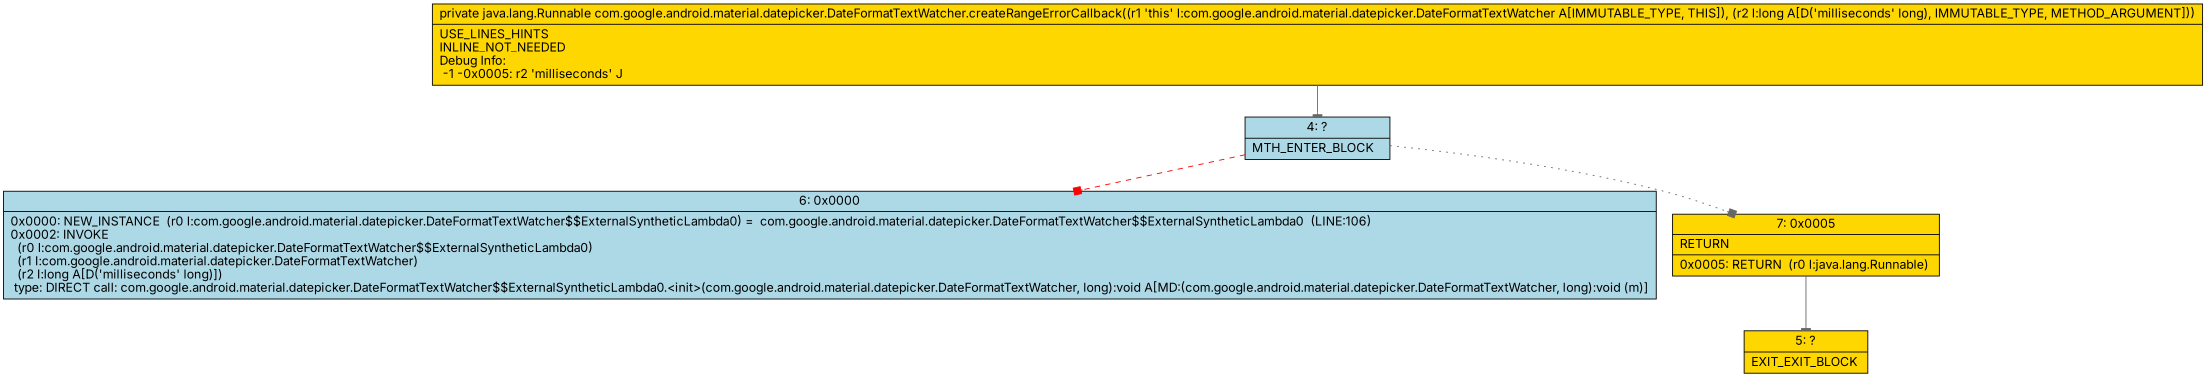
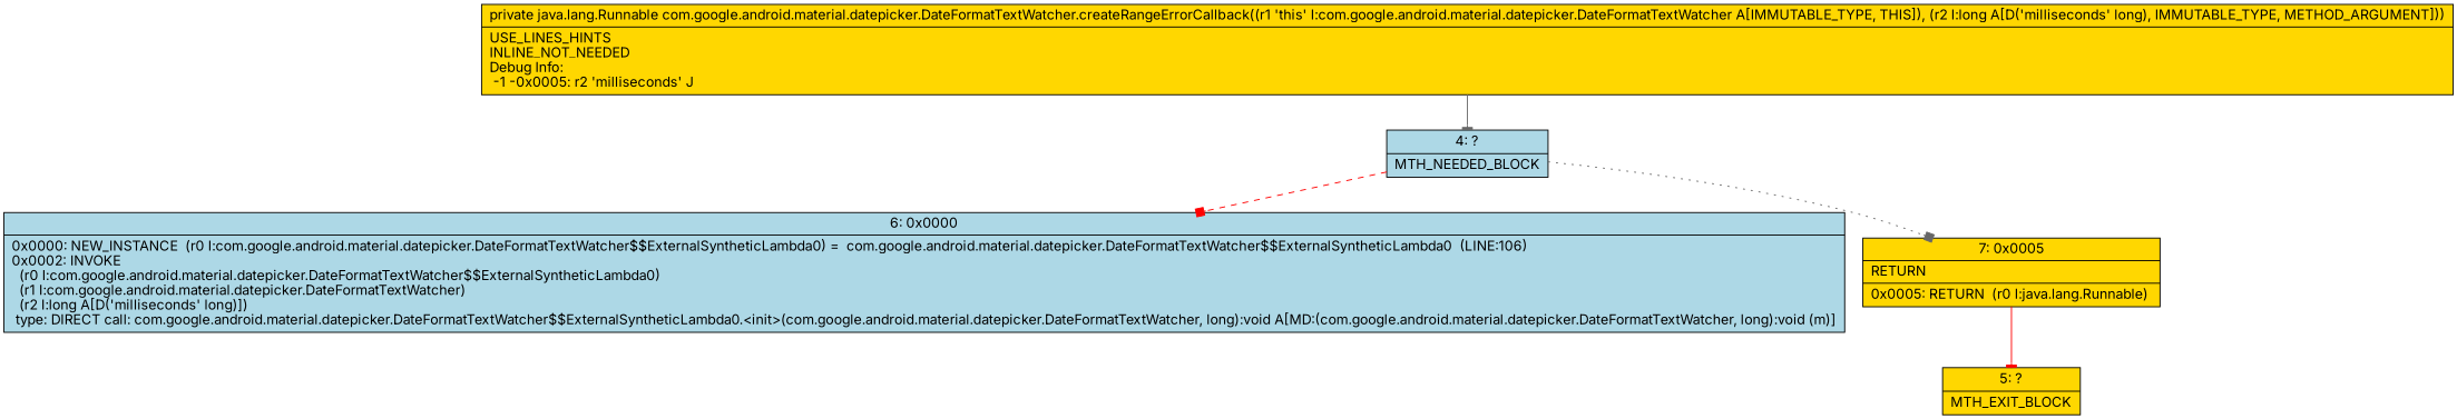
  digraph {
    fontname=Inter
    node [fillcolor=gold fontname=Inter shape=record style=filled]
    edge [arrowhead=box color=red fontname=Inter style=solid]
-   n1 [fillcolor=lightblue label="{4\:\ ?|MTH_ENTER_BLOCK\l}"]
+   n1 [fillcolor=lightblue label="{4\:\ ?|MTH_NEEDED_BLOCK\l}"]
    n2 [fillcolor=lightblue label="{6\:\ 0x0000|0x0000: NEW_INSTANCE  (r0 I:com.google.android.material.datepicker.DateFormatTextWatcher$$ExternalSyntheticLambda0) =  com.google.android.material.datepicker.DateFormatTextWatcher$$ExternalSyntheticLambda0  (LINE:106)\l0x0002: INVOKE  \l  (r0 I:com.google.android.material.datepicker.DateFormatTextWatcher$$ExternalSyntheticLambda0)\l  (r1 I:com.google.android.material.datepicker.DateFormatTextWatcher)\l  (r2 I:long A[D('milliseconds' long)])\l type: DIRECT call: com.google.android.material.datepicker.DateFormatTextWatcher$$ExternalSyntheticLambda0.\<init\>(com.google.android.material.datepicker.DateFormatTextWatcher, long):void A[MD:(com.google.android.material.datepicker.DateFormatTextWatcher, long):void (m)]\l}"]
    n3 [label="{7\:\ 0x0005|RETURN\l|0x0005: RETURN  (r0 I:java.lang.Runnable) \l}"]
-   n4 [label="{5\:\ ?|EXIT_EXIT_BLOCK\l}"]
+   n4 [label="{5\:\ ?|MTH_EXIT_BLOCK\l}"]
    n5 [label="{private java.lang.Runnable com.google.android.material.datepicker.DateFormatTextWatcher.createRangeErrorCallback((r1 'this' I:com.google.android.material.datepicker.DateFormatTextWatcher A[IMMUTABLE_TYPE, THIS]), (r2 I:long A[D('milliseconds' long), IMMUTABLE_TYPE, METHOD_ARGUMENT]))  | USE_LINES_HINTS\lINLINE_NOT_NEEDED\lDebug Info:\l  \-1 \-0x0005: r2 'milliseconds' J\l}"]
    n1 -> n2 [style=dashed]
    n1 -> n3 [color=gray40 style=dotted]
-   n3 -> n4 [arrowhead=tee color=gray40]
+   n3 -> n4 [arrowhead=tee]
    n5 -> n1 [arrowhead=tee color=gray40]
  }
